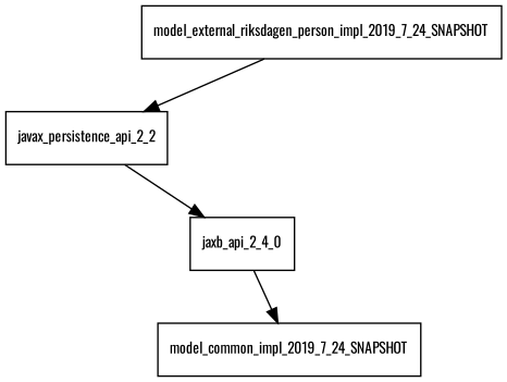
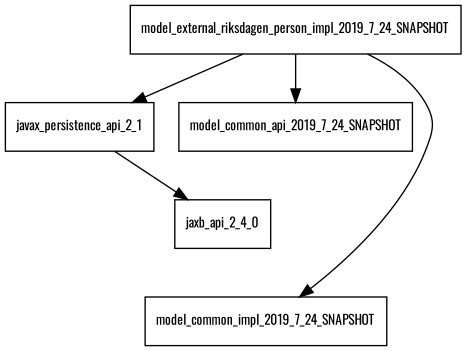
  digraph {
    fontname=Oswald
    node [fontname=Oswald fontsize=10.0 shape=box]
    edge [fontname=Oswald]
    model_external_riksdagen_person_impl_2019_7_24_SNAPSHOT
-   javax_persistence_api_2_2
+   javax_persistence_api_2_2 [label=javax_persistence_api_2_1]
+   model_common_api_2019_7_24_SNAPSHOT
    model_common_impl_2019_7_24_SNAPSHOT
    jaxb_api_2_4_0
    model_external_riksdagen_person_impl_2019_7_24_SNAPSHOT -> javax_persistence_api_2_2
-   jaxb_api_2_4_0 -> model_common_impl_2019_7_24_SNAPSHOT
+   model_external_riksdagen_person_impl_2019_7_24_SNAPSHOT -> model_common_api_2019_7_24_SNAPSHOT
+   model_external_riksdagen_person_impl_2019_7_24_SNAPSHOT -> model_common_impl_2019_7_24_SNAPSHOT
    javax_persistence_api_2_2 -> jaxb_api_2_4_0
  }
